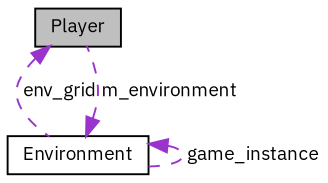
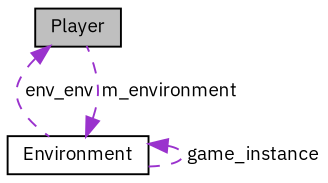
  digraph {
    fontname="IBM Plex Sans"
    node [color=black fontname="IBM Plex Sans" fontsize=10 shape=record style=filled]
    edge [color=darkorchid3 dir=back fontname="IBM Plex Sans" fontsize=10 labelfontname=Helvetica labelfontsize=10 style=dashed]
    n1 [fillcolor=grey75 fontcolor=black height=0.2 label=Player width=0.4]
    n2 [fillcolor=white height=0.2 label=Environment width=0.4]
-   n1 -> n2 [label=" env_grid"]
+   n1 -> n2 [label=" env_env"]
    n2 -> n1 [label=" m_environment"]
    n2 -> n2 [label=" game_instance"]
  }
